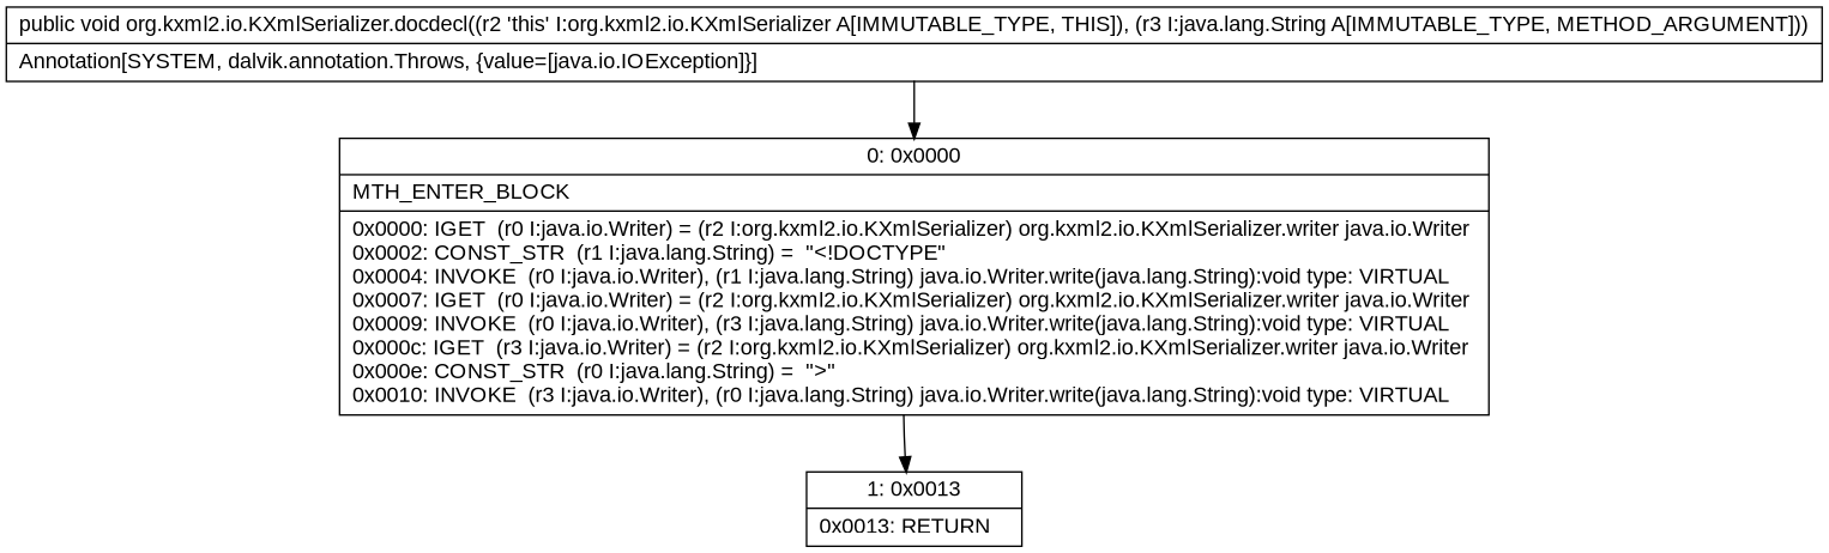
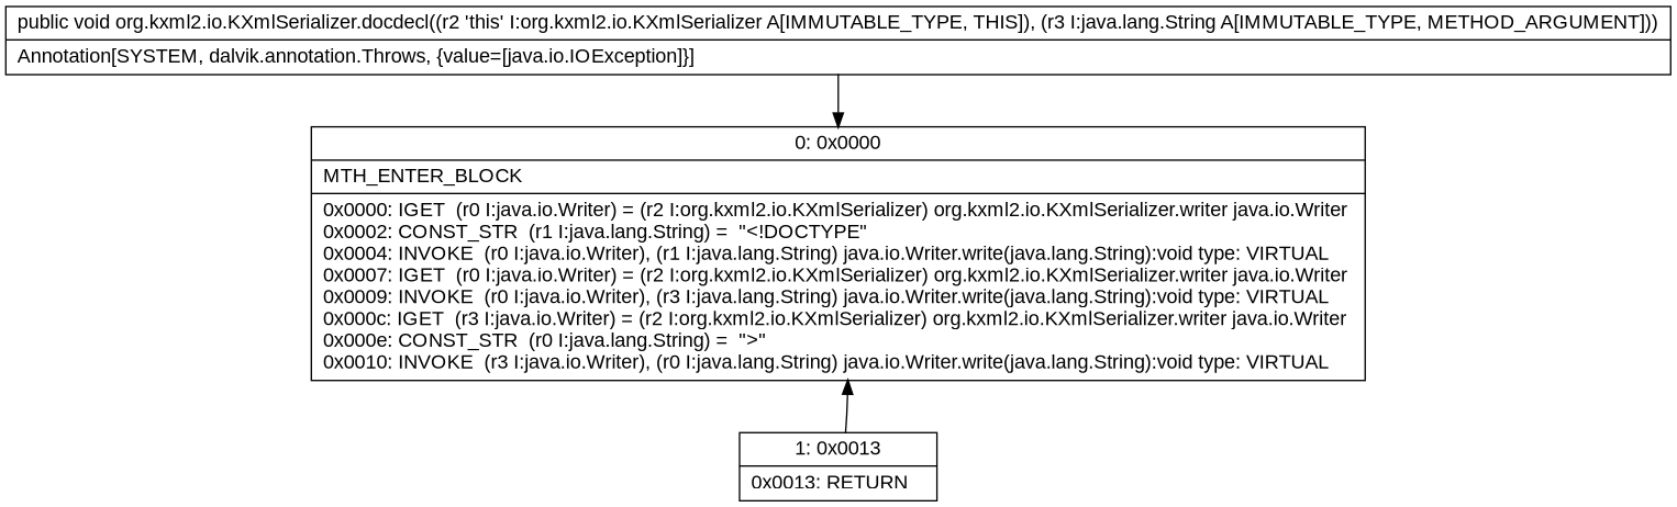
  digraph {
    fontname="Liberation Sans"
    node [shape=record fontname="Liberation Sans"]
    edge [fontname="Liberation Sans"]
    n1 [label="{0\:\ 0x0000|MTH_ENTER_BLOCK\l|0x0000: IGET  (r0 I:java.io.Writer) = (r2 I:org.kxml2.io.KXmlSerializer) org.kxml2.io.KXmlSerializer.writer java.io.Writer \l0x0002: CONST_STR  (r1 I:java.lang.String) =  \"\<!DOCTYPE\" \l0x0004: INVOKE  (r0 I:java.io.Writer), (r1 I:java.lang.String) java.io.Writer.write(java.lang.String):void type: VIRTUAL \l0x0007: IGET  (r0 I:java.io.Writer) = (r2 I:org.kxml2.io.KXmlSerializer) org.kxml2.io.KXmlSerializer.writer java.io.Writer \l0x0009: INVOKE  (r0 I:java.io.Writer), (r3 I:java.lang.String) java.io.Writer.write(java.lang.String):void type: VIRTUAL \l0x000c: IGET  (r3 I:java.io.Writer) = (r2 I:org.kxml2.io.KXmlSerializer) org.kxml2.io.KXmlSerializer.writer java.io.Writer \l0x000e: CONST_STR  (r0 I:java.lang.String) =  \"\>\" \l0x0010: INVOKE  (r3 I:java.io.Writer), (r0 I:java.lang.String) java.io.Writer.write(java.lang.String):void type: VIRTUAL \l}"]
    n2 [label="{1\:\ 0x0013|0x0013: RETURN   \l}"]
    n3 [label="{public void org.kxml2.io.KXmlSerializer.docdecl((r2 'this' I:org.kxml2.io.KXmlSerializer A[IMMUTABLE_TYPE, THIS]), (r3 I:java.lang.String A[IMMUTABLE_TYPE, METHOD_ARGUMENT]))  | Annotation[SYSTEM, dalvik.annotation.Throws, \{value=[java.io.IOException]\}]\l}"]
-   n1 -> n2
+   n2 -> n1
    n3 -> n1
  }
